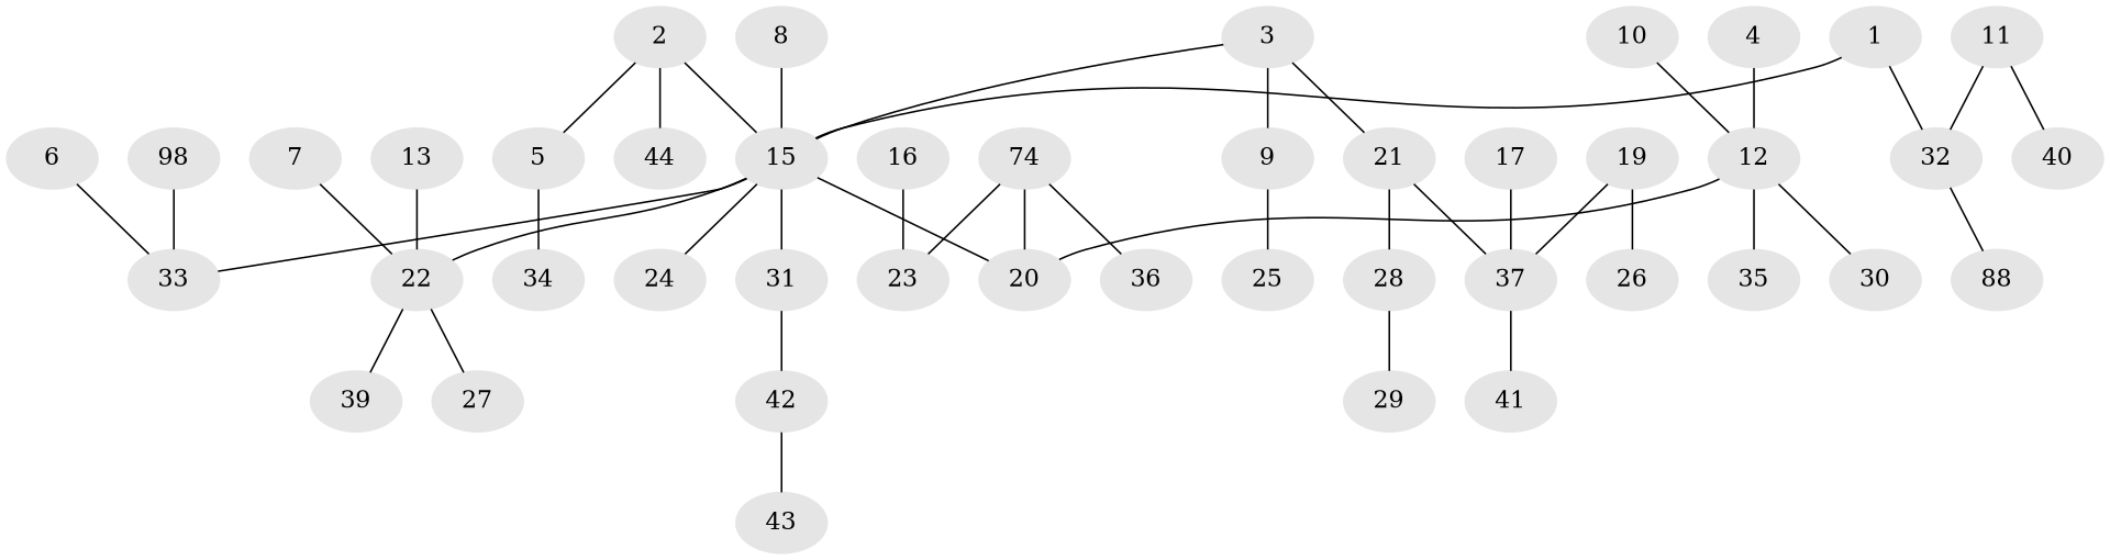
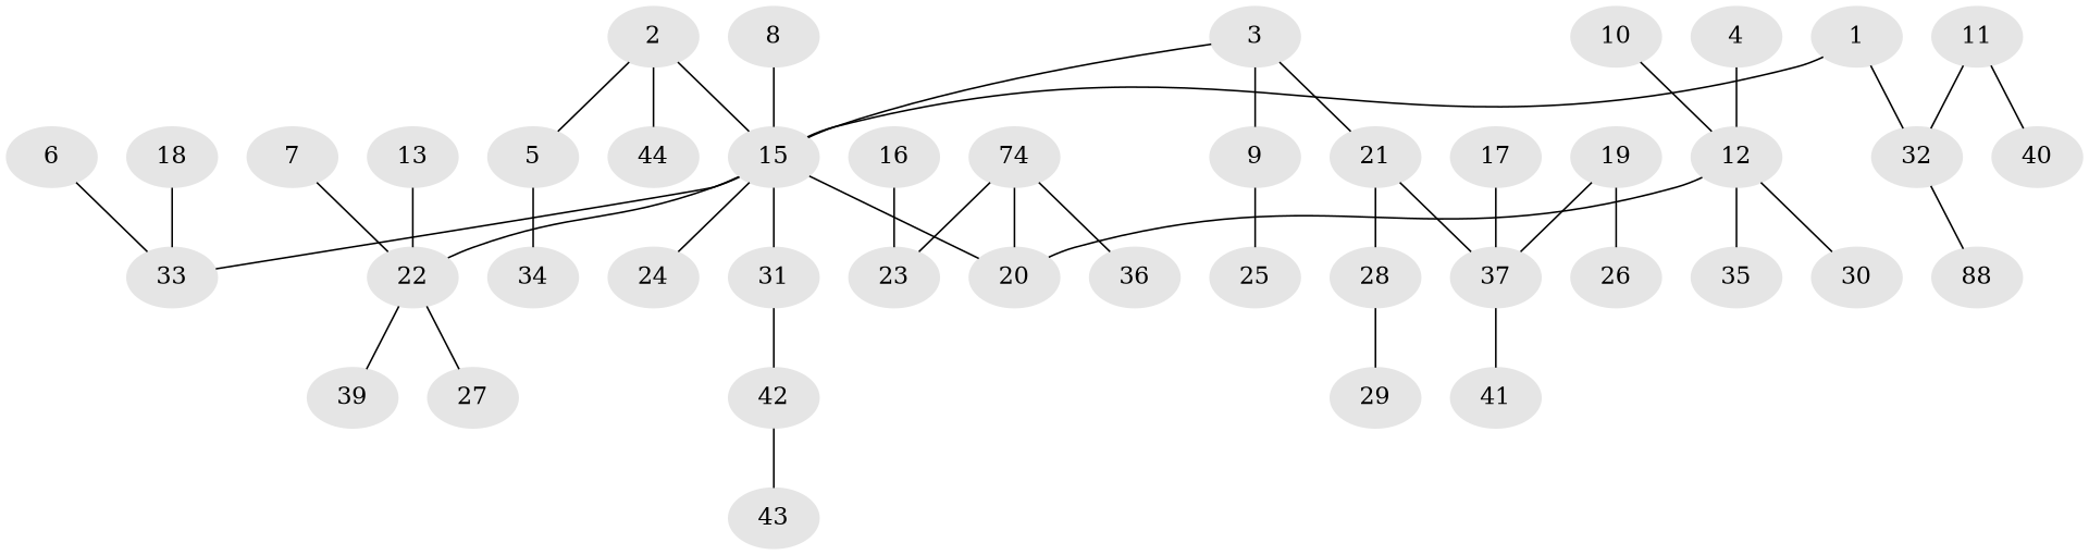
  graph {
    node [color=gray90 style=filled]
    edge [weight=1.0]
    1
    15
    32
    33
    22
    20
    24
    31
    n9 [label=88]
    2
    5
    44
    34
    3
    9
    21
    25
    37
    28
    4
    12
    30
    35
    6
    7
    27
    39
    8
    10
    11
    40
    13
    n33 [label=74]
    23
    36
    42
    16
    17
    41
-   18 [label=98]
+   18
    19
    26
    29
    43
    1 -- 15
    1 -- 32
    15 -- 33
    15 -- 22
    15 -- 20
    15 -- 24
    15 -- 31
    32 -- n9
    22 -- 27
    22 -- 39
    31 -- 42
    2 -- 15
    2 -- 5
    2 -- 44
    5 -- 34
    3 -- 15
    3 -- 9
    3 -- 21
    9 -- 25
    21 -- 37
    21 -- 28
    37 -- 41
    28 -- 29
    4 -- 12
    12 -- 20
    12 -- 30
    12 -- 35
    6 -- 33
    7 -- 22
    8 -- 15
    10 -- 12
    11 -- 32
    11 -- 40
    13 -- 22
    n33 -- 20
    n33 -- 23
    n33 -- 36
    42 -- 43
    16 -- 23
    17 -- 37
    18 -- 33
    19 -- 37
    19 -- 26
  }
